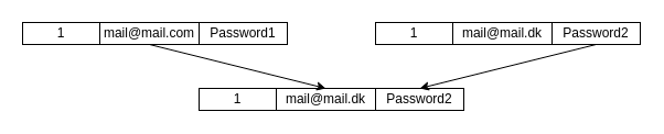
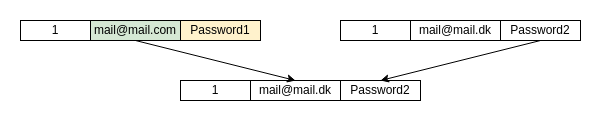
  <mxCell id="0" />
  <mxCell id="1" parent="0" />
  <mxCell id="2" value="mail@mail.dk" style="rounded=0;whiteSpace=wrap;html=1;" vertex="1" parent="1"><mxGeometry x="410" y="20" width="90" height="20" as="geometry" /></mxCell>
  <mxCell id="3" value="Password2" style="rounded=0;whiteSpace=wrap;html=1;" vertex="1" parent="1"><mxGeometry x="500" y="20" width="80" height="20" as="geometry" /></mxCell>
- <mxCell id="4" value="mail@mail.com" style="rounded=0;whiteSpace=wrap;html=1;" vertex="1" parent="1"><mxGeometry x="90" y="20" width="90" height="20" as="geometry" /></mxCell>
- <mxCell id="5" value="Password1" style="rounded=0;whiteSpace=wrap;html=1;" vertex="1" parent="1"><mxGeometry x="180" y="20" width="80" height="20" as="geometry" /></mxCell>
+ <mxCell id="4" value="mail@mail.com" style="rounded=0;whiteSpace=wrap;html=1;fillColor=#d5e8d4;" vertex="1" parent="1"><mxGeometry x="90" y="20" width="90" height="20" as="geometry" /></mxCell>
+ <mxCell id="5" value="Password1" style="rounded=0;whiteSpace=wrap;html=1;fillColor=#fff2cc;" vertex="1" parent="1"><mxGeometry x="180" y="20" width="80" height="20" as="geometry" /></mxCell>
  <mxCell id="6" value="1" style="rounded=0;whiteSpace=wrap;html=1;" vertex="1" parent="1"><mxGeometry x="20" y="20" width="70" height="20" as="geometry" /></mxCell>
  <mxCell id="7" value="1" style="rounded=0;whiteSpace=wrap;html=1;" vertex="1" parent="1"><mxGeometry x="340" y="20" width="70" height="20" as="geometry" /></mxCell>
  <mxCell id="8" value="mail@mail.dk" style="rounded=0;whiteSpace=wrap;html=1;" vertex="1" parent="1"><mxGeometry x="250" y="80" width="90" height="20" as="geometry" /></mxCell>
  <mxCell id="9" value="1" style="rounded=0;whiteSpace=wrap;html=1;" vertex="1" parent="1"><mxGeometry x="180" y="80" width="70" height="20" as="geometry" /></mxCell>
  <mxCell id="10" value="" style="endArrow=classic;html=1;exitX=0.5;exitY=1;exitDx=0;exitDy=0;entryX=0.5;entryY=0;entryDx=0;entryDy=0;" edge="1" parent="1" source="4" target="8"><mxGeometry width="50" height="50" relative="1" as="geometry"><mxPoint x="400" y="80" as="sourcePoint" /><mxPoint x="450" y="30" as="targetPoint" /></mxGeometry></mxCell>
  <mxCell id="11" value="Password2" style="rounded=0;whiteSpace=wrap;html=1;" vertex="1" parent="1"><mxGeometry x="340" y="80" width="80" height="20" as="geometry" /></mxCell>
  <mxCell id="12" value="" style="endArrow=classic;html=1;entryX=0.5;entryY=0;entryDx=0;entryDy=0;exitX=0.5;exitY=1;exitDx=0;exitDy=0;" edge="1" parent="1" source="3" target="11"><mxGeometry width="50" height="50" relative="1" as="geometry"><mxPoint x="400" y="80" as="sourcePoint" /><mxPoint x="450" y="30" as="targetPoint" /></mxGeometry></mxCell>
